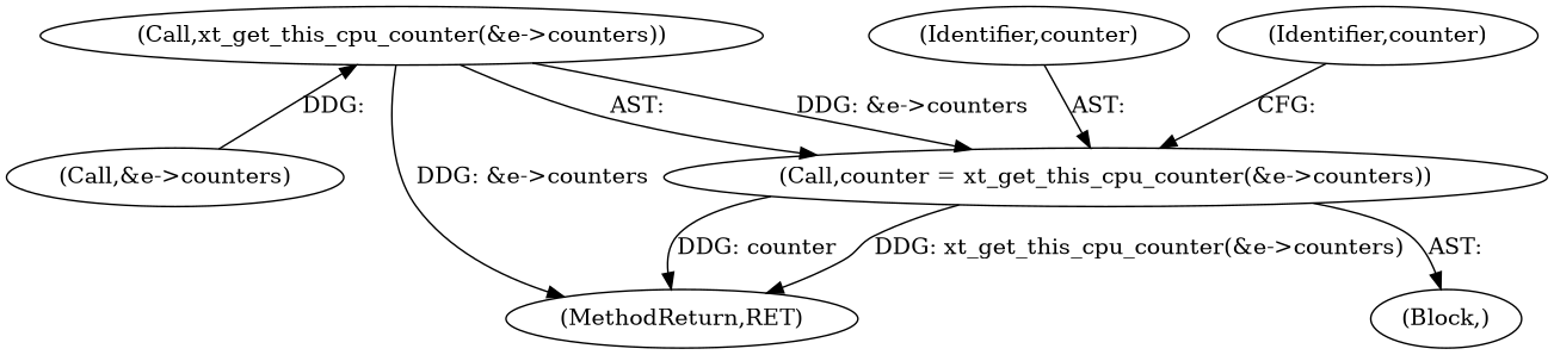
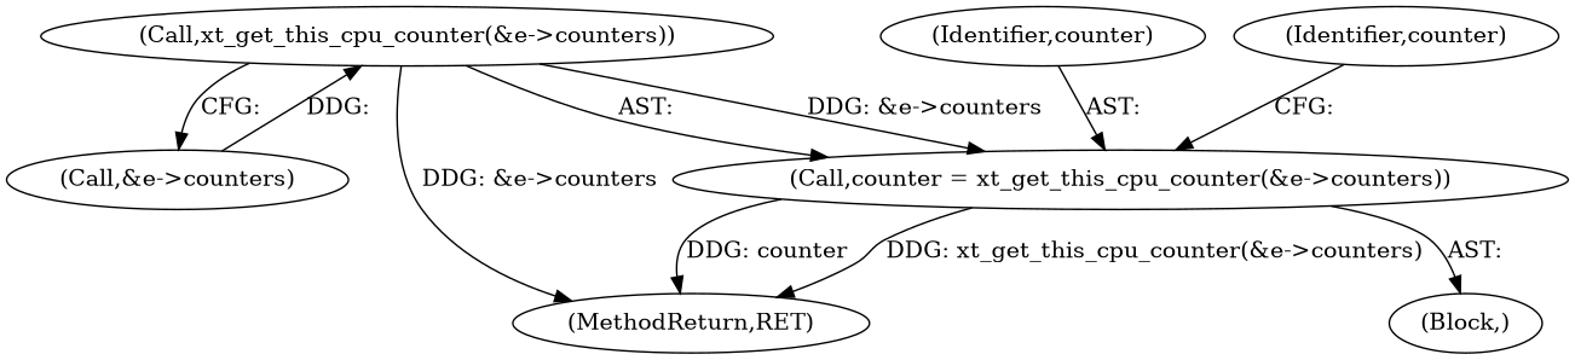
  digraph {
    n1 [label="(Call,xt_get_this_cpu_counter(&e->counters))"]
    n2 [label="(Call,counter = xt_get_this_cpu_counter(&e->counters))"]
    n3 [label="(Call,&e->counters)"]
    n4 [label="(MethodReturn,RET)"]
    n5 [label="(Block,)"]
    n6 [label="(Identifier,counter)"]
    n7 [label="(Identifier,counter)"]
    n1 -> n2 [label="AST: "]
    n1 -> n2 [label="DDG: &e->counters"]
+   n1 -> n3 [label="CFG: "]
    n1 -> n4 [label="DDG: &e->counters"]
    n2 -> n4 [label="DDG: xt_get_this_cpu_counter(&e->counters)"]
    n2 -> n4 [label="DDG: counter"]
    n2 -> n5 [label="AST: "]
    n3 -> n1 [label="DDG: "]
    n6 -> n2 [label="AST: "]
    n7 -> n2 [label="CFG: "]
  }
